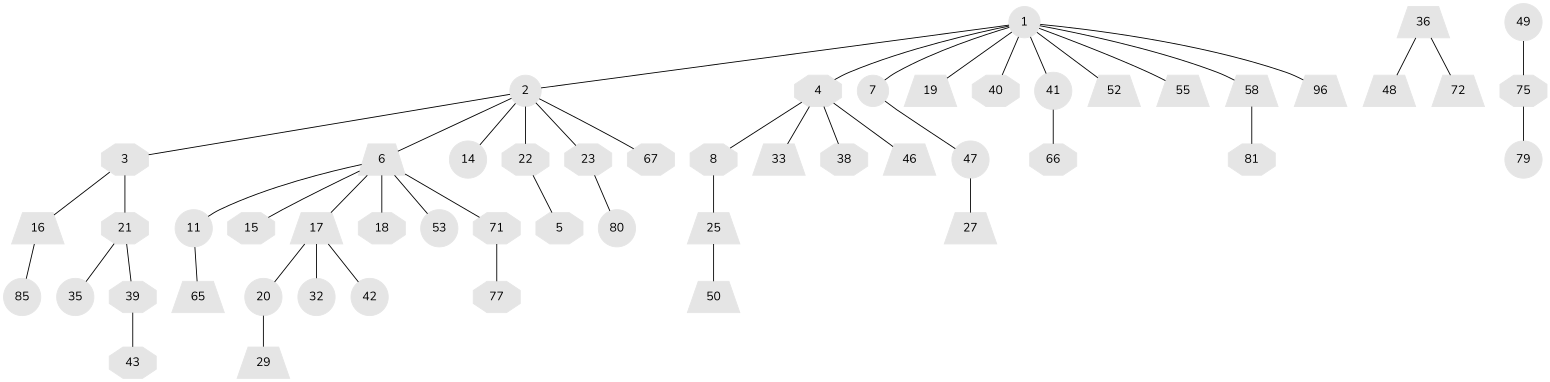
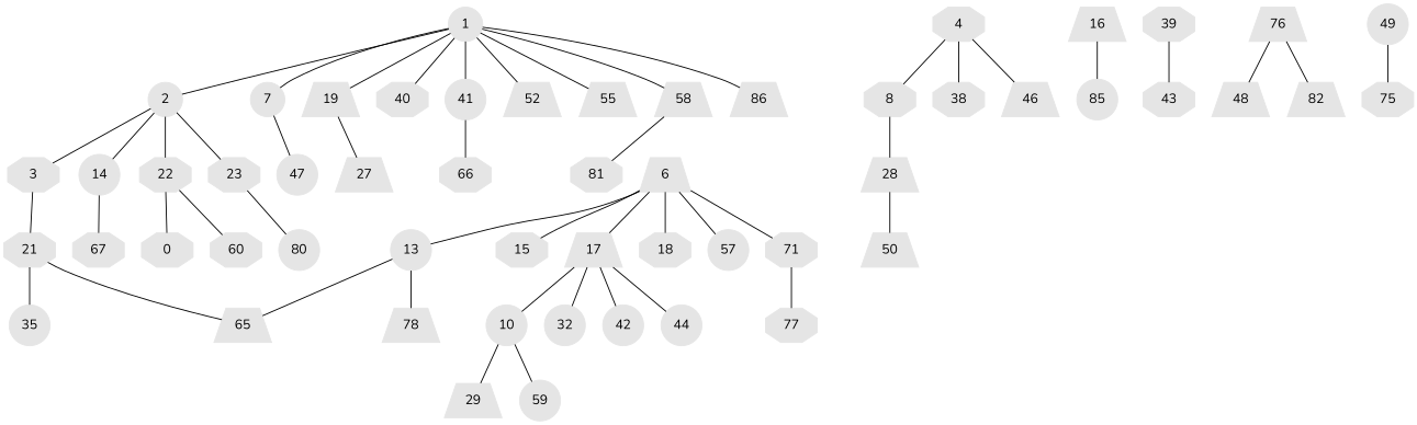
  graph {
    fontname=Nunito
    node [color=gray90 fontname=Nunito shape=octagon style=filled]
    edge [fontname=Nunito]
    1 [shape=circle super="+11"]
    2 [shape=circle super="+12"]
    4 [super="+30"]
    7 [shape=circle super="+37"]
    19 [shape=trapezium super="+56"]
    40
    41 [shape=circle super="+87"]
    52 [shape=trapezium super="+82"]
    55 [shape=trapezium]
    58 [shape=trapezium super="+62"]
-   86 [shape=trapezium label=96]
+   86 [shape=trapezium]
    3 [super="+70"]
    6 [shape=trapezium super="+9"]
    14 [shape=circle]
    22 [super="+57"]
    23 [super="+63"]
    67
    8 [super="+10"]
-   33 [shape=trapezium super="+54"]
    38
    46 [shape=trapezium]
    47 [shape=circle]
    27 [shape=trapezium super="+64"]
    66 [super="+88"]
    81
    16 [shape=trapezium super="+31"]
    21 [super="+28"]
-   13 [shape=circle super="+26" label=11]
+   13 [shape=circle super="+26"]
    15
    17 [shape=trapezium super="+24"]
    18
-   53 [shape=circle]
+   53 [shape=circle label=57]
    71 [super="+73"]
-   5
+   5 [label=0]
+   60
    80 [shape=circle]
    85 [shape=circle]
    35 [shape=circle super="+76"]
    39
-   25 [shape=trapezium super="+34"]
+   25 [shape=trapezium super="+34" label=28]
    65 [shape=trapezium]
-   20 [shape=circle super="+68"]
+   78 [shape=trapezium super="+90"]
+   20 [shape=circle super="+68" label=10]
    32 [shape=circle]
    42 [shape=circle super="+84"]
+   44 [shape=circle super="+74"]
    77
    50 [shape=trapezium]
    29 [shape=trapezium super="+83"]
+   59 [shape=circle super="+61"]
    43 [super="+45"]
-   36 [shape=trapezium super="+69"]
+   36 [shape=trapezium super="+69" label=76]
    48 [shape=trapezium]
-   72 [shape=trapezium]
+   72 [shape=trapezium label=82]
    49 [shape=circle super="+51"]
    75
-   79 [shape=circle super="+89"]
    1 -- 2
-   1 -- 4
    1 -- 7
    1 -- 19
    1 -- 40
    1 -- 41
    1 -- 52
    1 -- 55
    1 -- 58
    1 -- 86
    2 -- 3
-   2 -- 6
    2 -- 14
    2 -- 22
    2 -- 23
-   2 -- 67
+   14 -- 67
    4 -- 8
-   4 -- 33
    4 -- 38
    4 -- 46
    7 -- 47
-   47 -- 27
+   19 -- 27
    41 -- 66
    58 -- 81
-   3 -- 16
    3 -- 21
    6 -- 13
    6 -- 15
    6 -- 17
    6 -- 18
    6 -- 53
    6 -- 71
    22 -- 5
+   22 -- 60
    23 -- 80
    8 -- 25
    16 -- 85
    21 -- 35
-   21 -- 39
+   21 -- 65
    13 -- 65
+   13 -- 78
    17 -- 20
    17 -- 32
    17 -- 42
+   17 -- 44
    71 -- 77
    39 -- 43
    25 -- 50
    20 -- 29
+   20 -- 59
    36 -- 48
    36 -- 72
    49 -- 75
-   75 -- 79
  }
